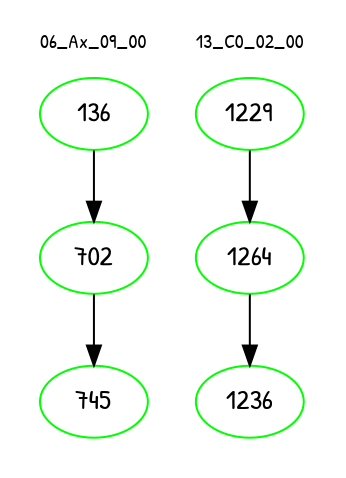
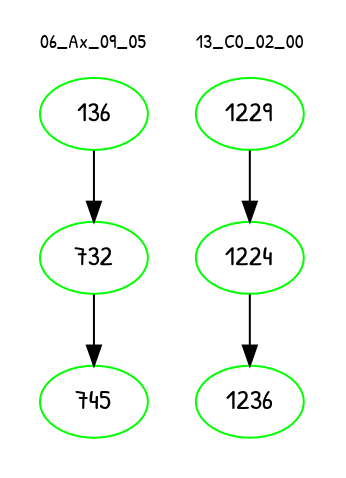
  digraph {
    fontname="Patrick Hand"
    node [color=green fontname="Patrick Hand"]
    edge [color=black fontname="Patrick Hand"]
    n1 [label=136]
-   n2 [label=702]
+   n2 [label=732]
    n3 [label=745]
    n4 [label=1229]
-   n5 [label=1264]
+   n5 [label=1224]
    n6 [label=1236]
    subgraph cluster_1 {
      color=white
      fontsize=10
-     label="06_Ax_09_00"
+     label="06_Ax_09_05"
      n1
      n2
      n3
    }
    subgraph cluster_2 {
      color=white
      fontsize=10
      label="13_C0_02_00"
      n4
      n5
      n6
    }
    n1 -> n2
    n2 -> n3
    n4 -> n5
    n5 -> n6
  }
